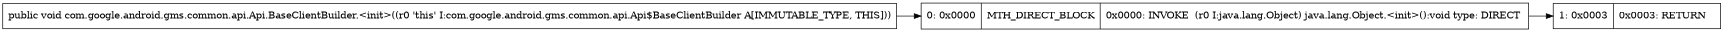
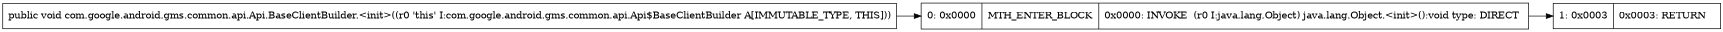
  digraph {
    rankdir=LR
    node [shape=record]
-   n1 [label="{0\:\ 0x0000|MTH_DIRECT_BLOCK\l|0x0000: INVOKE  (r0 I:java.lang.Object) java.lang.Object.\<init\>():void type: DIRECT \l}"]
+   n1 [label="{0\:\ 0x0000|MTH_ENTER_BLOCK\l|0x0000: INVOKE  (r0 I:java.lang.Object) java.lang.Object.\<init\>():void type: DIRECT \l}"]
    n2 [label="{1\:\ 0x0003|0x0003: RETURN   \l}"]
    n3 [label="{public void com.google.android.gms.common.api.Api.BaseClientBuilder.\<init\>((r0 'this' I:com.google.android.gms.common.api.Api$BaseClientBuilder A[IMMUTABLE_TYPE, THIS])) }"]
    n1 -> n2
    n3 -> n1
  }
